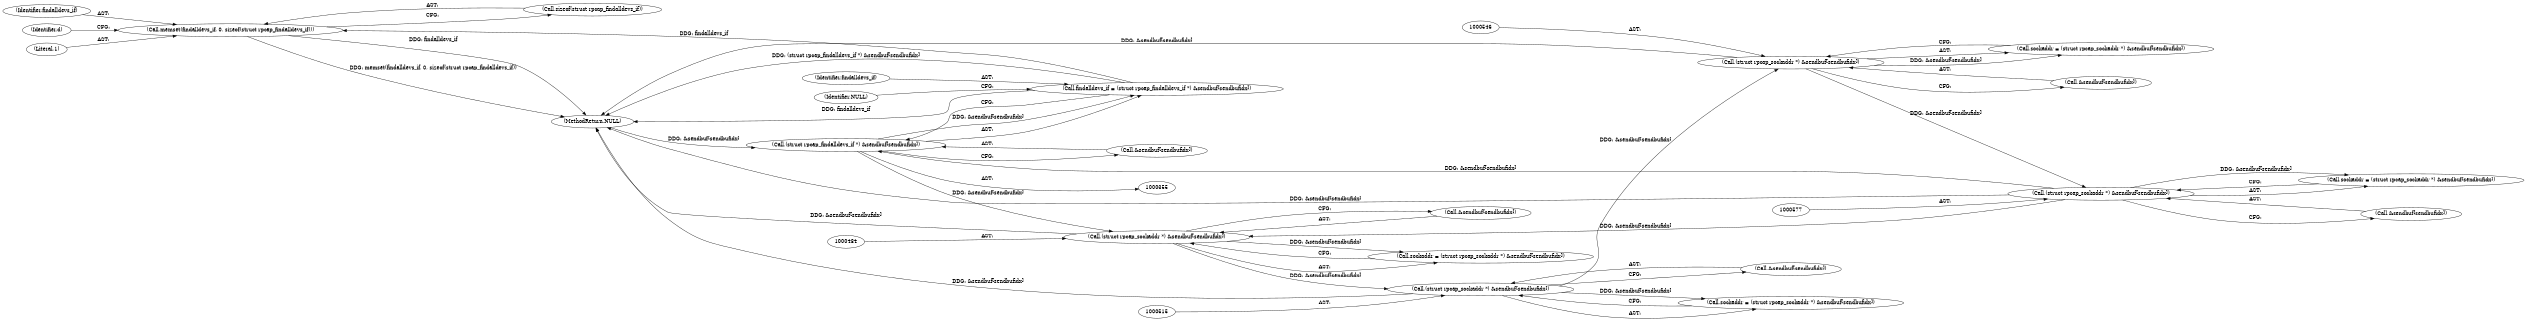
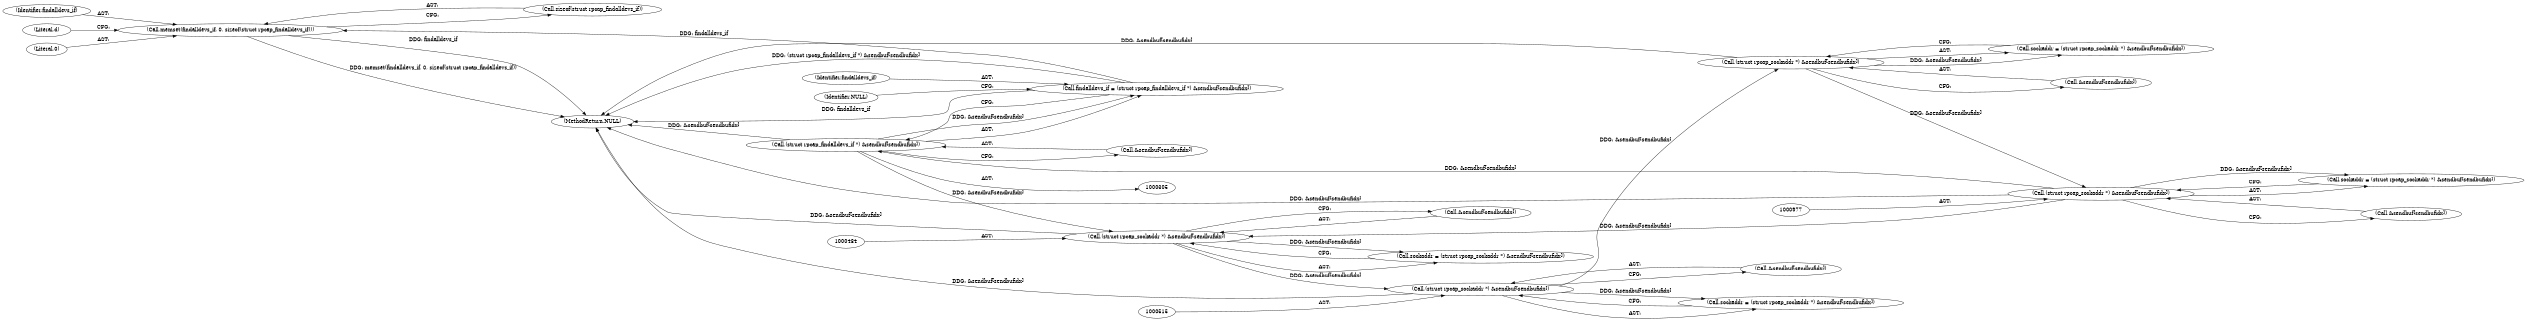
  digraph {
    rankdir=LR
    n1 [label="(Call,memset(findalldevs_if, 0, sizeof(struct rpcap_findalldevs_if)))"]
    n2 [label="(Call,sizeof(struct rpcap_findalldevs_if))"]
    n3 [label="(MethodReturn,NULL)"]
    n4 [label="(Call,findalldevs_if = (struct rpcap_findalldevs_if *) &sendbuf[sendbufidx])"]
    n5 [label="(Call,(struct rpcap_findalldevs_if *) &sendbuf[sendbufidx])"]
    n6 [label="(Call,(struct rpcap_sockaddr *) &sendbuf[sendbufidx])"]
    n7 [label="(Call,&sendbuf[sendbufidx])"]
-   1000305 [label=1000355]
+   1000305
    n9 [label="(Call,(struct rpcap_sockaddr *) &sendbuf[sendbufidx])"]
    n10 [label="(Call,&sendbuf[sendbufidx])"]
    n11 [label="(Call,sockaddr = (struct rpcap_sockaddr *) &sendbuf[sendbufidx])"]
    n12 [label="(Call,(struct rpcap_sockaddr *) &sendbuf[sendbufidx])"]
    n13 [label="(Call,sockaddr = (struct rpcap_sockaddr *) &sendbuf[sendbufidx])"]
    n14 [label="(Call,&sendbuf[sendbufidx])"]
    n15 [label="(Call,(struct rpcap_sockaddr *) &sendbuf[sendbufidx])"]
    n16 [label="(Call,&sendbuf[sendbufidx])"]
    n17 [label="(Call,sockaddr = (struct rpcap_sockaddr *) &sendbuf[sendbufidx])"]
    n18 [label="(Call,&sendbuf[sendbufidx])"]
    n19 [label="(Call,sockaddr = (struct rpcap_sockaddr *) &sendbuf[sendbufidx])"]
    n20 [label="(Identifier,findalldevs_if)"]
    n21 [label="(Identifier,findalldevs_if)"]
    n22 [label="(Identifier,NULL)"]
-   n23 [label="(Identifier,d)"]
-   n24 [label="(Literal,1)"]
-   1000577
-   1000546
+   n23 [label="(Literal,d)"]
+   n24 [label="(Literal,0)"]
+   1000577 [label=1000977]
    1000515
    1000484
    n1 -> n2 [label="CFG: "]
    n1 -> n3 [label="DDG: memset(findalldevs_if, 0, sizeof(struct rpcap_findalldevs_if))"]
    n1 -> n3 [label="DDG: findalldevs_if"]
    n2 -> n1 [label="AST: "]
    n4 -> n1 [label="DDG: findalldevs_if"]
    n4 -> n3 [label="DDG: (struct rpcap_findalldevs_if *) &sendbuf[sendbufidx]"]
    n4 -> n3 [label="DDG: findalldevs_if"]
    n4 -> n5 [label="CFG: "]
-   n3 -> n5 [label="DDG: &sendbuf[sendbufidx]"]
+   n5 -> n3 [label="DDG: &sendbuf[sendbufidx]"]
    n5 -> n4 [label="AST: "]
    n5 -> n4 [label="DDG: &sendbuf[sendbufidx]"]
    n5 -> n6 [label="DDG: &sendbuf[sendbufidx]"]
    n5 -> n7 [label="CFG: "]
    n5 -> 1000305 [label="AST: "]
    n6 -> n3 [label="DDG: &sendbuf[sendbufidx]"]
    n6 -> n9 [label="DDG: &sendbuf[sendbufidx]"]
    n6 -> n10 [label="CFG: "]
    n6 -> n11 [label="AST: "]
    n6 -> n11 [label="DDG: &sendbuf[sendbufidx]"]
    n7 -> n5 [label="AST: "]
    n9 -> n3 [label="DDG: &sendbuf[sendbufidx]"]
    n9 -> n15 [label="DDG: &sendbuf[sendbufidx]"]
    n9 -> n18 [label="CFG: "]
    n9 -> n19 [label="AST: "]
    n9 -> n19 [label="DDG: &sendbuf[sendbufidx]"]
    n10 -> n6 [label="AST: "]
    n11 -> n6 [label="CFG: "]
    n12 -> n3 [label="DDG: &sendbuf[sendbufidx]"]
    n12 -> n5 [label="DDG: &sendbuf[sendbufidx]"]
    n12 -> n6 [label="DDG: &sendbuf[sendbufidx]"]
    n12 -> n13 [label="AST: "]
    n12 -> n13 [label="DDG: &sendbuf[sendbufidx]"]
    n12 -> n14 [label="CFG: "]
    n13 -> n12 [label="CFG: "]
    n14 -> n12 [label="AST: "]
    n15 -> n3 [label="DDG: &sendbuf[sendbufidx]"]
    n15 -> n12 [label="DDG: &sendbuf[sendbufidx]"]
    n15 -> n16 [label="CFG: "]
    n15 -> n17 [label="AST: "]
    n15 -> n17 [label="DDG: &sendbuf[sendbufidx]"]
    n16 -> n15 [label="AST: "]
    n17 -> n15 [label="CFG: "]
    n18 -> n9 [label="AST: "]
    n19 -> n9 [label="CFG: "]
    n20 -> n4 [label="AST: "]
    n21 -> n1 [label="AST: "]
    n22 -> n4 [label="CFG: "]
    n23 -> n1 [label="CFG: "]
    n24 -> n1 [label="AST: "]
    1000577 -> n12 [label="AST: "]
-   1000546 -> n15 [label="AST: "]
    1000515 -> n9 [label="AST: "]
    1000484 -> n6 [label="AST: "]
  }
